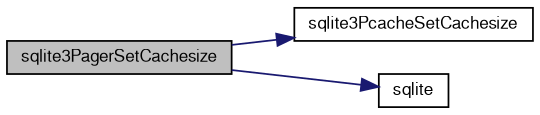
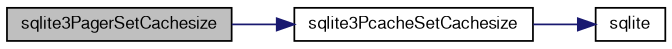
  digraph {
    rankdir=LR
    node [color=black fillcolor=white fontname=FreeSans fontsize=10 shape=record style=filled]
    edge [color=midnightblue fontname=FreeSans fontsize=10 labelfontname=FreeSans labelfontsize=10 style=solid]
    n1 [fillcolor=grey75 fontcolor=black height=0.2 label=sqlite3PagerSetCachesize width=0.4]
    n2 [height=0.2 label=sqlite3PcacheSetCachesize width=0.4]
    n3 [height=0.2 label=sqlite width=0.4]
    n1 -> n2
-   n1 -> n3
+   n2 -> n3
  }
